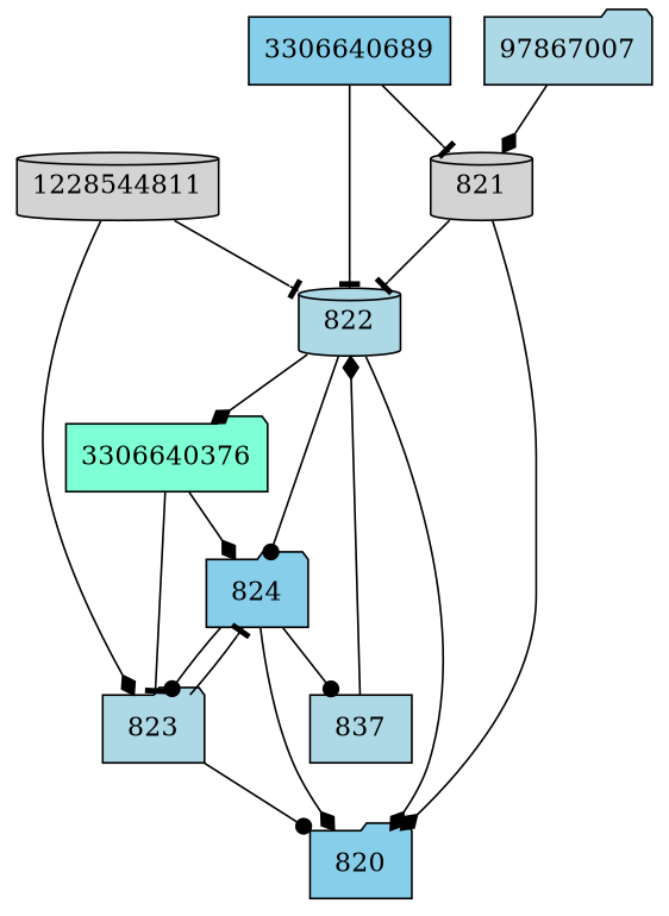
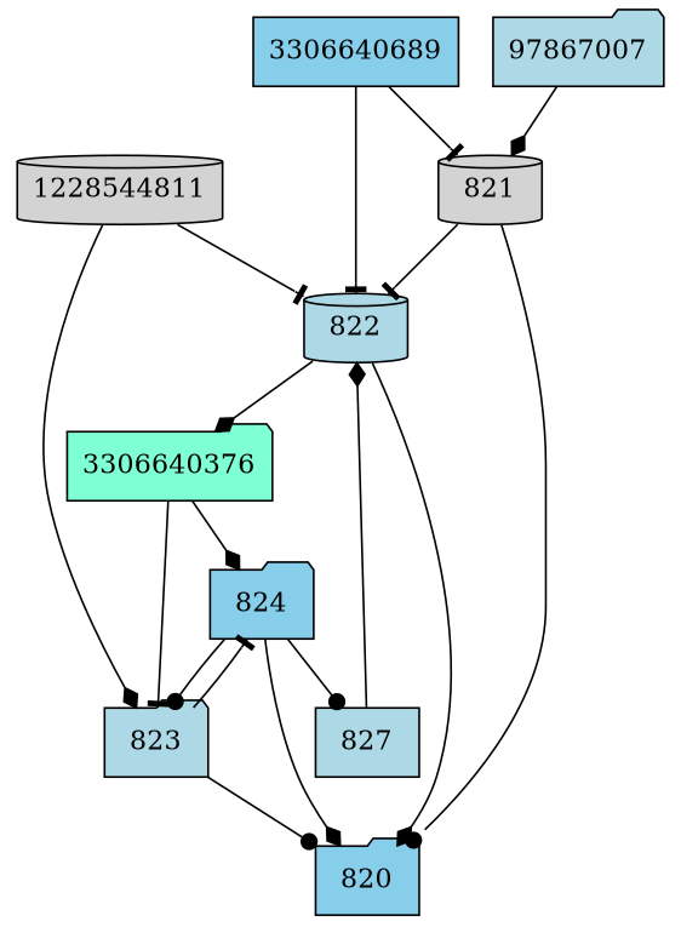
  strict digraph {
    node [fillcolor=lightblue shape=folder style=filled]
    edge [arrowhead=diamond]
    821 [fillcolor=lightgrey shape=cylinder]
    822 [shape=cylinder]
    820 [fillcolor=skyblue]
    824 [fillcolor=skyblue]
    3306640376 [fillcolor=aquamarine]
    1228544811 [fillcolor=lightgrey shape=cylinder]
    823
-   827 [shape=box label=837]
+   827 [shape=box]
    n9 [fillcolor=skyblue label=3306640689 shape=box]
    97867007
    821 -> 822 [arrowhead=tee]
-   821 -> 820
+   821 -> 820 [arrowhead=dot]
    822 -> 820
-   822 -> 824 [arrowhead=dot]
    822 -> 3306640376
    824 -> 820
    824 -> 823 [arrowhead=dot]
    824 -> 827 [arrowhead=dot]
    3306640376 -> 824
    3306640376 -> 823 [arrowhead=tee]
    1228544811 -> 822 [arrowhead=tee]
    1228544811 -> 823
    823 -> 820 [arrowhead=dot]
    823 -> 824 [arrowhead=tee]
    827 -> 822
    n9 -> 821 [arrowhead=tee]
    n9 -> 822 [arrowhead=tee]
    97867007 -> 821
  }
